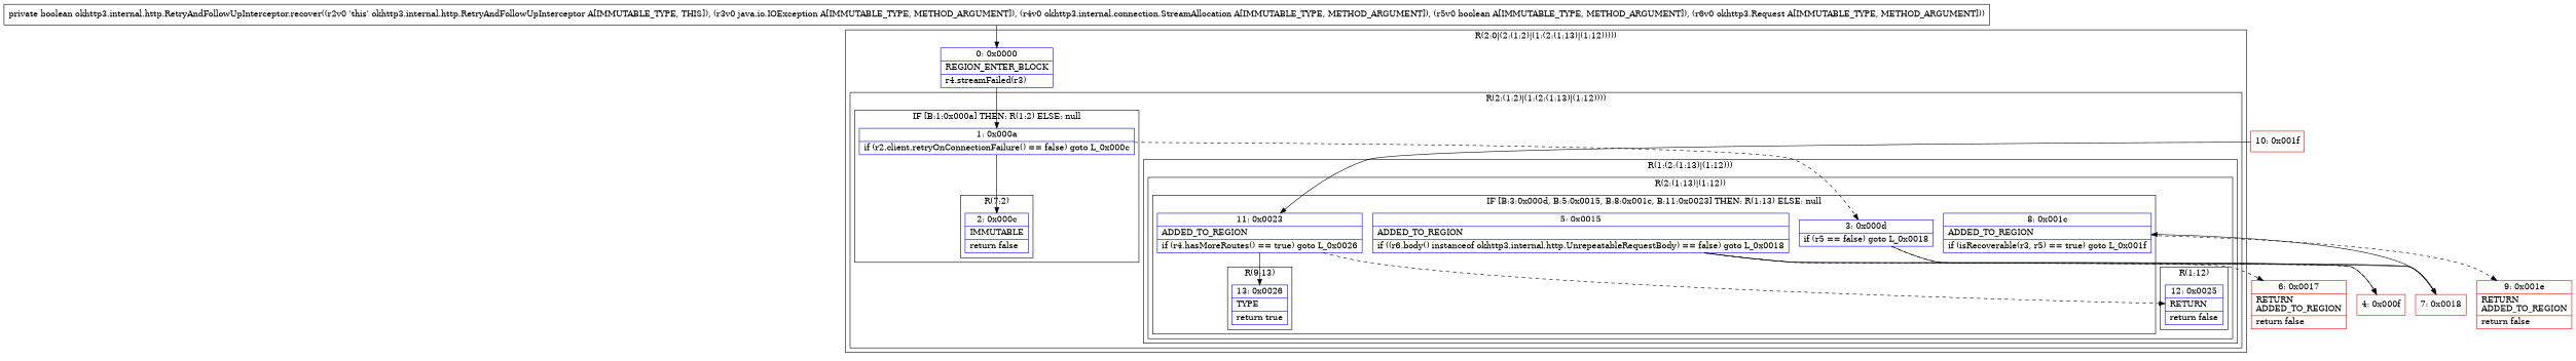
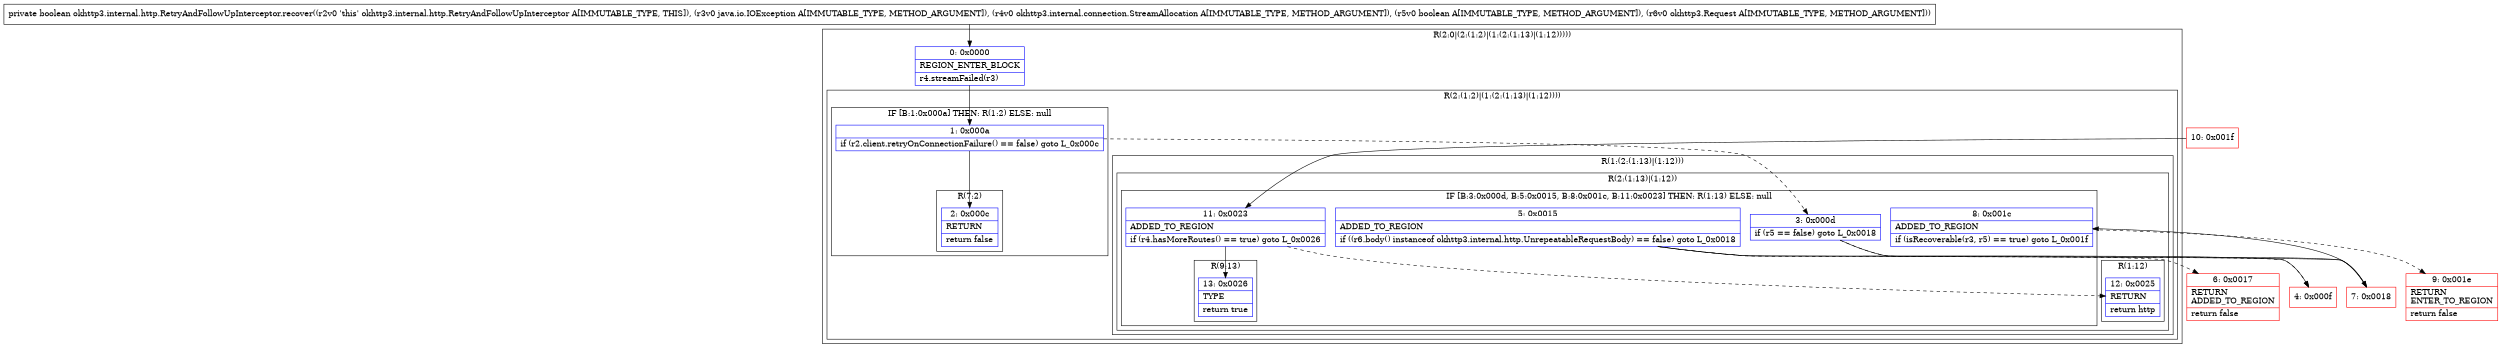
  digraph {
    node [color=blue shape=record]
-   n1 [label="{2\:\ 0x000c|IMMUTABLE\l|return false\l}"]
+   n1 [label="{2\:\ 0x000c|RETURN\l|return false\l}"]
    n2 [label="{1\:\ 0x000a|if (r2.client.retryOnConnectionFailure() == false) goto L_0x000c\l}"]
    n3 [label="{13\:\ 0x0026|TYPE\l|return true\l}"]
    n4 [label="{3\:\ 0x000d|if (r5 == false) goto L_0x0018\l}"]
    n5 [label="{5\:\ 0x0015|ADDED_TO_REGION\l|if ((r6.body() instanceof okhttp3.internal.http.UnrepeatableRequestBody) == false) goto L_0x0018\l}"]
    n6 [label="{8\:\ 0x001c|ADDED_TO_REGION\l|if (isRecoverable(r3, r5) == true) goto L_0x001f\l}"]
    n7 [label="{11\:\ 0x0023|ADDED_TO_REGION\l|if (r4.hasMoreRoutes() == true) goto L_0x0026\l}"]
-   n8 [label="{12\:\ 0x0025|RETURN\l|return false\l}"]
+   n8 [label="{12\:\ 0x0025|RETURN\l|return http\l}"]
    n9 [label="{0\:\ 0x0000|REGION_ENTER_BLOCK\l|r4.streamFailed(r3)\l}"]
    n10 [color=red label="{4\:\ 0x000f}"]
    n11 [color=red label="{7\:\ 0x0018}"]
    n12 [color=red label="{6\:\ 0x0017|RETURN\lADDED_TO_REGION\l|return false\l}"]
-   n13 [color=red label="{9\:\ 0x001e|RETURN\lADDED_TO_REGION\l|return false\l}"]
+   n13 [color=red label="{9\:\ 0x001e|RETURN\lENTER_TO_REGION\l|return false\l}"]
    n14 [color=red label="{10\:\ 0x001f}"]
    n15 [label="{private boolean okhttp3.internal.http.RetryAndFollowUpInterceptor.recover((r2v0 'this' okhttp3.internal.http.RetryAndFollowUpInterceptor A[IMMUTABLE_TYPE, THIS]), (r3v0 java.io.IOException A[IMMUTABLE_TYPE, METHOD_ARGUMENT]), (r4v0 okhttp3.internal.connection.StreamAllocation A[IMMUTABLE_TYPE, METHOD_ARGUMENT]), (r5v0 boolean A[IMMUTABLE_TYPE, METHOD_ARGUMENT]), (r6v0 okhttp3.Request A[IMMUTABLE_TYPE, METHOD_ARGUMENT])) }" color=""]
    subgraph cluster_1 {
      label="R(2:0|(2:(1:2)|(1:(2:(1:13)|(1:12)))))"
      n9
      subgraph cluster_2 {
        label="R(2:(1:2)|(1:(2:(1:13)|(1:12))))"
        subgraph cluster_3 {
          label="IF [B:1:0x000a] THEN: R(1:2) ELSE: null"
          n2
          subgraph cluster_4 {
            label="R(7:2)"
            n1
          }
        }
        subgraph cluster_5 {
          label="R(1:(2:(1:13)|(1:12)))"
          subgraph cluster_6 {
            label="R(2:(1:13)|(1:12))"
            subgraph cluster_7 {
              label="IF [B:3:0x000d, B:5:0x0015, B:8:0x001c, B:11:0x0023] THEN: R(1:13) ELSE: null"
              n4
              n5
              n6
              n7
              subgraph cluster_8 {
                label="R(9:13)"
                n3
              }
            }
            subgraph cluster_9 {
              label="R(1:12)"
              n8
            }
          }
        }
      }
    }
    n2 -> n1
    n2 -> n4 [style=dashed]
    n4 -> n10 [style=dashed]
    n4 -> n11
    n5 -> n10
    n5 -> n11
    n5 -> n12 [style=dashed]
    n6 -> n13 [style=dashed]
    n7 -> n3
    n7 -> n8 [style=dashed]
    n9 -> n2
    n11 -> n6
    n14 -> n7
    n15 -> n9
  }
